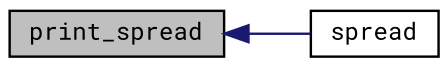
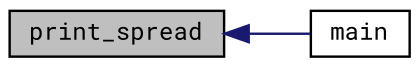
  digraph {
    rankdir=LR
    fontname="Roboto Mono"
    node [color=black fontname="Roboto Mono" fontsize=10 shape=record style=filled]
    n1 [fillcolor=grey75 fontcolor=black height=0.2 label=print_spread width=0.4]
-   n2 [fillcolor=white height=0.2 label=spread width=0.4]
+   n2 [fillcolor=white height=0.2 label=main width=0.4]
    n1 -> n2 [color=midnightblue dir=back fontname="Roboto Mono" fontsize=10 labelfontname=Helvetica labelfontsize=10 style=solid]
  }
